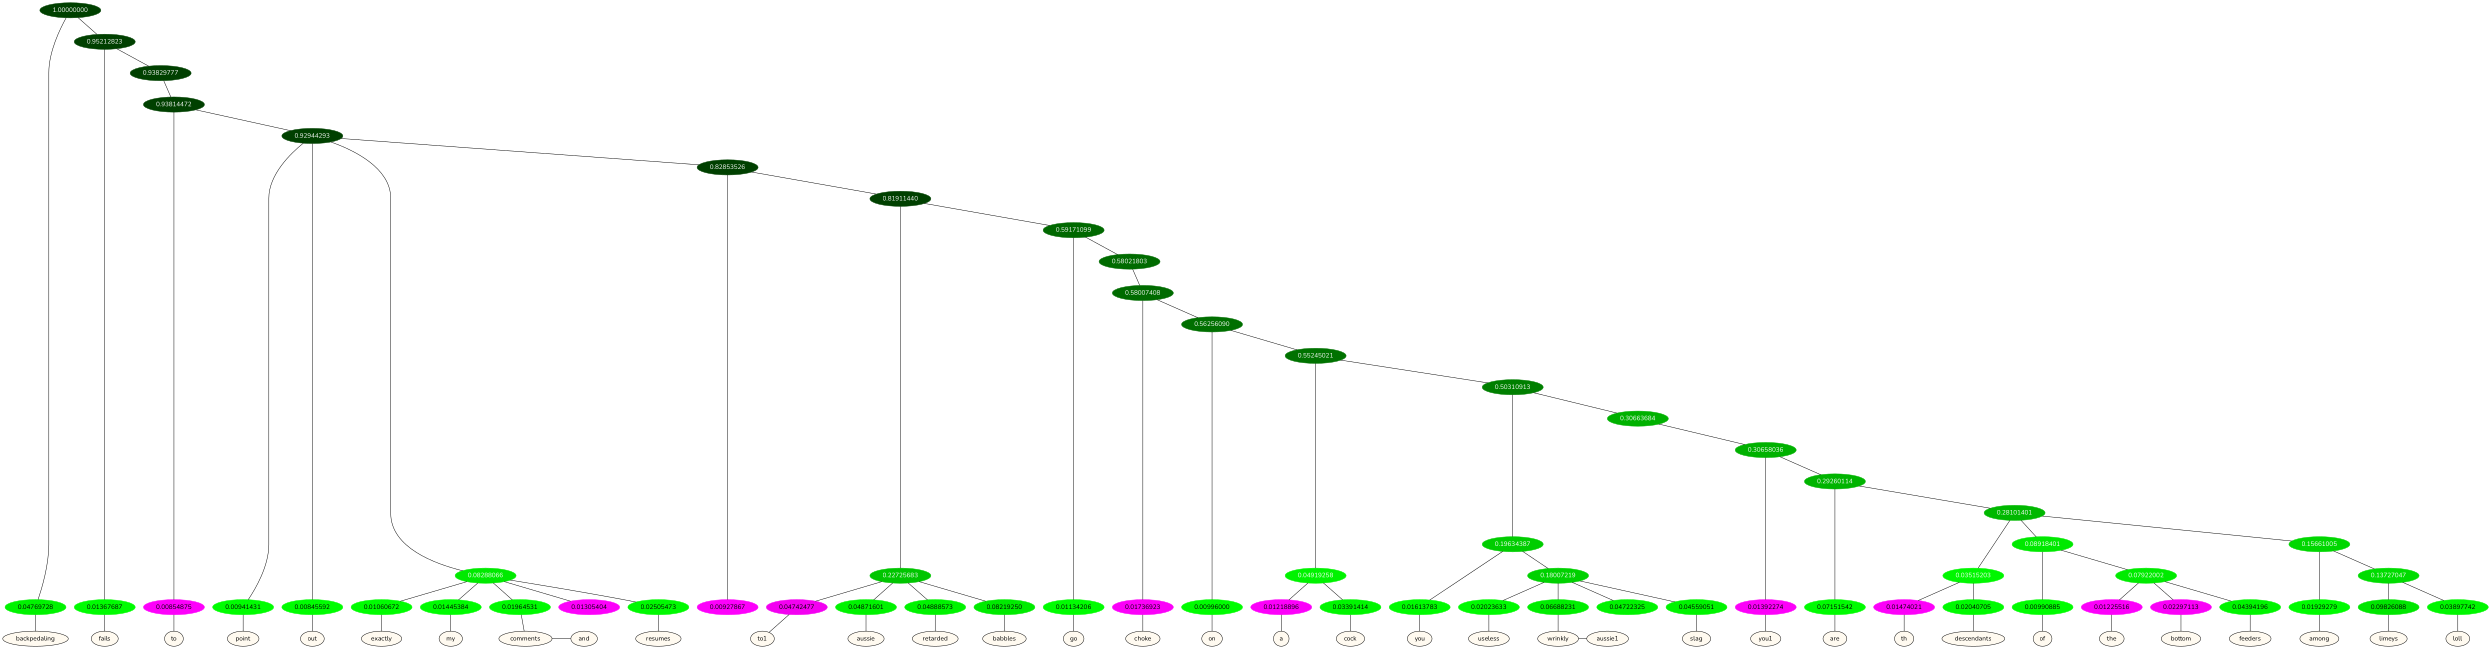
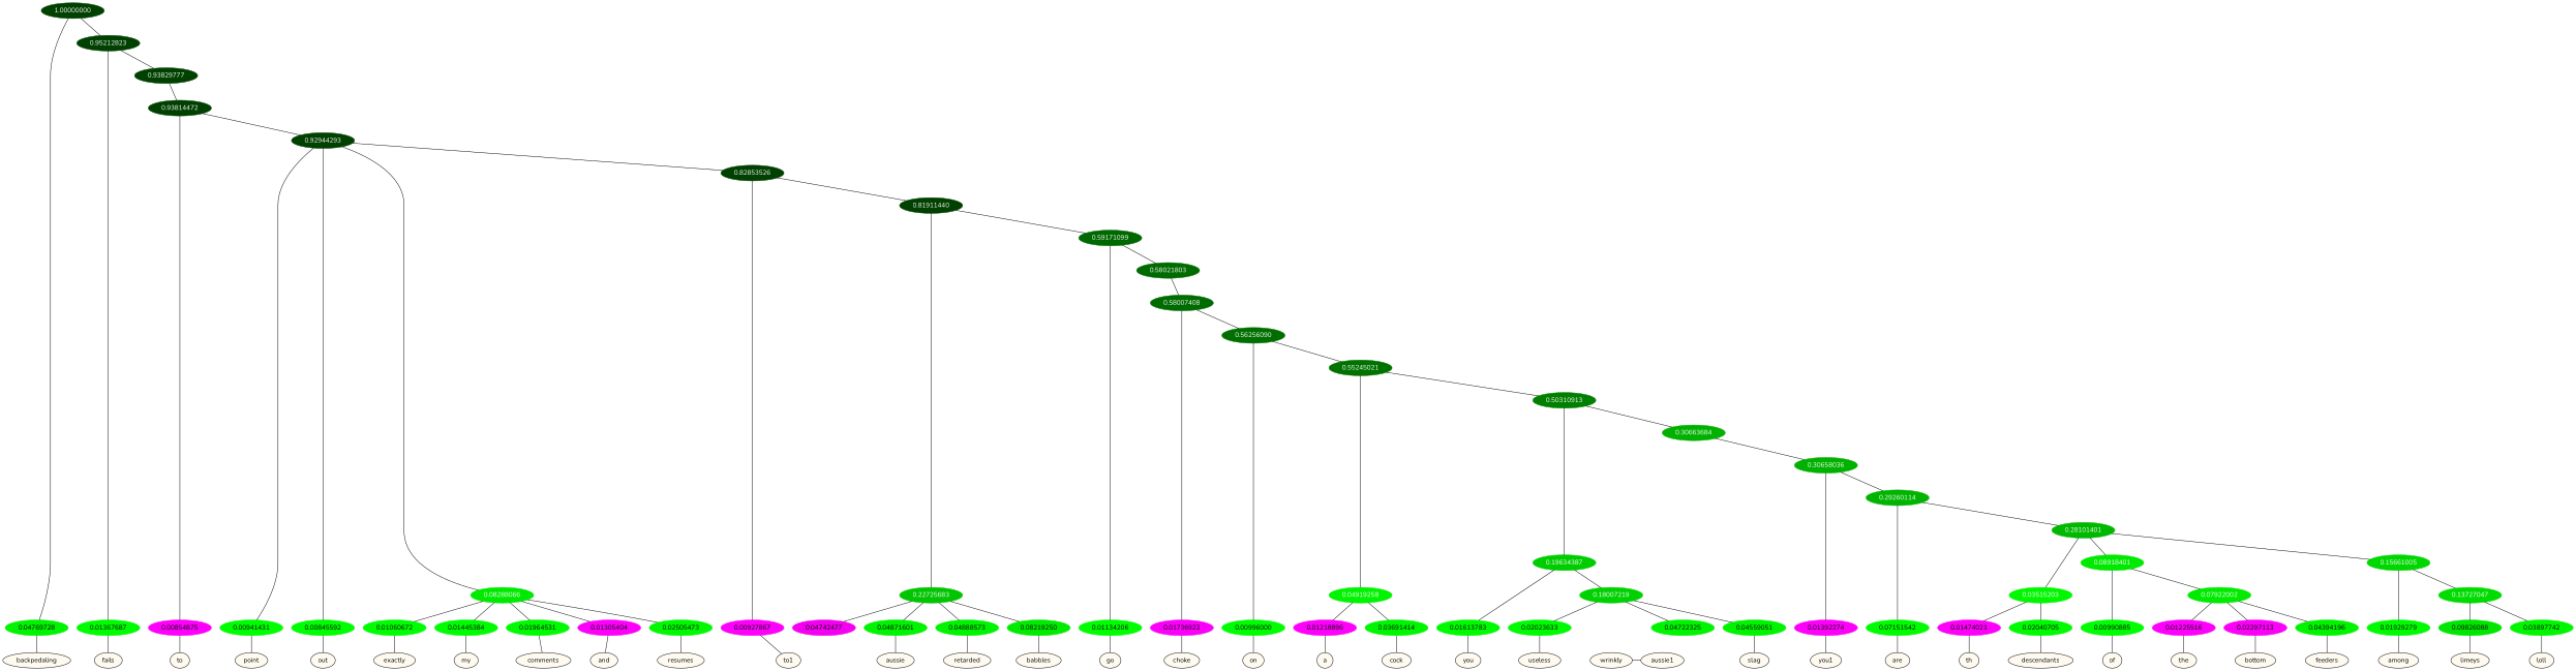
  graph {
    fontname=Nunito
    node [color=black fontname=Nunito format=png nodesep=0.001 ordering=out overlap_scaling=0.01 ranksep=0.001 style=filled fontcolor=black]
    edge [fontname=Nunito]
    n1 [fillcolor=floralwhite height=0.15 label=backpedaling style="filled,solid" width=0.15 fontcolor=""]
    n2 [fillcolor=floralwhite height=0.15 label=fails style="filled,solid" width=0.15 fontcolor=""]
    n3 [fillcolor=floralwhite height=0.15 label=to style="filled,solid" width=0.15 fontcolor=""]
    n4 [fillcolor=floralwhite height=0.15 label=point style="filled,solid" width=0.15 fontcolor=""]
    n5 [fillcolor=floralwhite height=0.15 label=out style="filled,solid" width=0.15 fontcolor=""]
    n6 [fillcolor=floralwhite height=0.15 label=exactly style="filled,solid" width=0.15 fontcolor=""]
    n7 [fillcolor=floralwhite height=0.15 label=my style="filled,solid" width=0.15 fontcolor=""]
    n8 [fillcolor=floralwhite height=0.15 label=comments style="filled,solid" width=0.15 fontcolor=""]
    n9 [fillcolor=floralwhite height=0.15 label=and style="filled,solid" width=0.15 fontcolor=""]
    n10 [fillcolor=floralwhite height=0.15 label=resumes style="filled,solid" width=0.15 fontcolor=""]
    n11 [fillcolor=floralwhite height=0.15 label=to1 style="filled,solid" width=0.15 fontcolor=""]
    n12 [fillcolor=floralwhite height=0.15 label=aussie style="filled,solid" width=0.15 fontcolor=""]
    n13 [fillcolor=floralwhite height=0.15 label=retarded style="filled,solid" width=0.15 fontcolor=""]
    n14 [fillcolor=floralwhite height=0.15 label=babbles style="filled,solid" width=0.15 fontcolor=""]
    n15 [fillcolor=floralwhite height=0.15 label=go style="filled,solid" width=0.15 fontcolor=""]
    n16 [fillcolor=floralwhite height=0.15 label=choke style="filled,solid" width=0.15 fontcolor=""]
    n17 [fillcolor=floralwhite height=0.15 label=on style="filled,solid" width=0.15 fontcolor=""]
    n18 [fillcolor=floralwhite height=0.15 label=a style="filled,solid" width=0.15 fontcolor=""]
    n19 [fillcolor=floralwhite height=0.15 label=cock style="filled,solid" width=0.15 fontcolor=""]
    n20 [fillcolor=floralwhite height=0.15 label=you style="filled,solid" width=0.15 fontcolor=""]
    n21 [fillcolor=floralwhite height=0.15 label=useless style="filled,solid" width=0.15 fontcolor=""]
    n22 [fillcolor=floralwhite height=0.15 label=wrinkly style="filled,solid" width=0.15 fontcolor=""]
    n23 [fillcolor=floralwhite height=0.15 label=aussie1 style="filled,solid" width=0.15 fontcolor=""]
    n24 [fillcolor=floralwhite height=0.15 label=slag style="filled,solid" width=0.15 fontcolor=""]
    n25 [fillcolor=floralwhite height=0.15 label=you1 style="filled,solid" width=0.15 fontcolor=""]
    n26 [fillcolor=floralwhite height=0.15 label=are style="filled,solid" width=0.15 fontcolor=""]
    n27 [fillcolor=floralwhite height=0.15 label=th style="filled,solid" width=0.15 fontcolor=""]
    n28 [fillcolor=floralwhite height=0.15 label=descendants style="filled,solid" width=0.15 fontcolor=""]
    n29 [fillcolor=floralwhite height=0.15 label=of style="filled,solid" width=0.15 fontcolor=""]
    n30 [fillcolor=floralwhite height=0.15 label=the style="filled,solid" width=0.15 fontcolor=""]
    n31 [fillcolor=floralwhite height=0.15 label=bottom style="filled,solid" width=0.15 fontcolor=""]
    n32 [fillcolor=floralwhite height=0.15 label=feeders style="filled,solid" width=0.15 fontcolor=""]
    n33 [fillcolor=floralwhite height=0.15 label=among style="filled,solid" width=0.15 fontcolor=""]
    n34 [fillcolor=floralwhite height=0.15 label=limeys style="filled,solid" width=0.15 fontcolor=""]
    n35 [fillcolor=floralwhite height=0.15 label=loll style="filled,solid" width=0.15 fontcolor=""]
    n36 [color="0.334 1.000 0.952" height=0.15 label=0.04769728 width=0.15]
    n37 [color="0.334 1.000 0.986" height=0.15 label=0.01367687 width=0.15]
    n38 [color="0.835 1.000 0.991" height=0.15 label=0.00854875 width=0.15]
    n39 [color="0.334 1.000 0.991" height=0.15 label=0.00941431 width=0.15]
    n40 [color="0.334 1.000 0.992" height=0.15 label=0.00845592 width=0.15]
    n41 [color="0.334 1.000 0.989" height=0.15 label=0.01060672 width=0.15]
    n42 [color="0.334 1.000 0.986" height=0.15 label=0.01445384 width=0.15]
    n43 [color="0.334 1.000 0.980" height=0.15 label=0.01964531 width=0.15]
    n44 [color="0.835 1.000 0.987" height=0.15 label=0.01305404 width=0.15]
    n45 [color="0.334 1.000 0.975" height=0.15 label=0.02505473 width=0.15]
    n46 [color="0.835 1.000 0.991" height=0.15 label=0.00927867 width=0.15]
    n47 [color="0.835 1.000 0.953" height=0.15 label=0.04742477 width=0.15]
    n48 [color="0.334 1.000 0.951" height=0.15 label=0.04871601 width=0.15]
    n49 [color="0.334 1.000 0.951" height=0.15 label=0.04888573 width=0.15]
    n50 [color="0.334 1.000 0.918" height=0.15 label=0.08219250 width=0.15]
    n51 [color="0.334 1.000 0.989" height=0.15 label=0.01134206 width=0.15]
    n52 [color="0.835 1.000 0.983" height=0.15 label=0.01736923 width=0.15]
    n53 [color="0.334 1.000 0.990" height=0.15 label=0.00996000 width=0.15]
    n54 [color="0.835 1.000 0.988" height=0.15 label=0.01218896 width=0.15]
-   n55 [color="0.334 1.000 0.963" height=0.15 label=0.03391414 width=0.15]
+   n55 [color="0.334 1.000 0.963" height=0.15 label=0.03691414 width=0.15]
    n56 [color="0.334 1.000 0.984" height=0.15 label=0.01613783 width=0.15]
    n57 [color="0.334 1.000 0.980" height=0.15 label=0.02023633 width=0.15]
-   n58 [color="0.334 1.000 0.933" height=0.15 label=0.06688231 width=0.15]
    n59 [color="0.334 1.000 0.953" height=0.15 label=0.04722325 width=0.15]
    n60 [color="0.334 1.000 0.954" height=0.15 label=0.04559051 width=0.15]
    n61 [color="0.835 1.000 0.986" height=0.15 label=0.01392274 width=0.15]
    n62 [color="0.334 1.000 0.988" height=0.15 label=0.07151542 width=0.15]
    n63 [color="0.835 1.000 0.985" height=0.15 label=0.01474021 width=0.15]
    n64 [color="0.334 1.000 0.980" height=0.15 label=0.02040705 width=0.15]
    n65 [color="0.334 1.000 0.990" height=0.15 label=0.00990885 width=0.15]
    n66 [color="0.835 1.000 0.988" height=0.15 label=0.01225516 width=0.15]
    n67 [color="0.835 1.000 0.977" height=0.15 label=0.02297113 width=0.15]
    n68 [color="0.334 1.000 0.956" height=0.15 label=0.04394196 width=0.15]
    n69 [color="0.334 1.000 0.981" height=0.15 label=0.01929279 width=0.15]
    n70 [color="0.334 1.000 0.902" height=0.15 label=0.09826088 width=0.15]
    n71 [color="0.334 1.000 0.961" height=0.15 label=0.03897742 width=0.15]
    n72 [color="0.334 1.000 0.250" fontcolor=grey99 height=0.15 label=1.00000000 width=0.15]
    n73 [color="0.334 1.000 0.250" fontcolor=grey99 height=0.15 label=0.95212823 width=0.15]
    n74 [color="0.334 1.000 0.250" fontcolor=grey99 height=0.15 label=0.93829777 width=0.15]
    n75 [color="0.334 1.000 0.250" fontcolor=grey99 height=0.15 label=0.93814472 width=0.15]
    n76 [color="0.334 1.000 0.250" fontcolor=grey99 height=0.15 label=0.92944293 width=0.15]
    n77 [color="0.334 1.000 0.917" fontcolor=grey99 height=0.15 label=0.08288066 width=0.15]
    n78 [color="0.334 1.000 0.250" fontcolor=grey99 height=0.15 label=0.82853526 width=0.15]
    n79 [color="0.334 1.000 0.250" fontcolor=grey99 height=0.15 label=0.81911440 width=0.15]
    n80 [color="0.334 1.000 0.773" fontcolor=grey99 height=0.15 label=0.22725683 width=0.15]
    n81 [color="0.334 1.000 0.408" fontcolor=grey99 height=0.15 label=0.59171099 width=0.15]
    n82 [color="0.334 1.000 0.420" fontcolor=grey99 height=0.15 label=0.58021803 width=0.15]
    n83 [color="0.334 1.000 0.420" fontcolor=grey99 height=0.15 label=0.58007408 width=0.15]
    n84 [color="0.334 1.000 0.437" fontcolor=grey99 height=0.15 label=0.56256090 width=0.15]
    n85 [color="0.334 1.000 0.448" fontcolor=grey99 height=0.15 label=0.55245021 width=0.15]
    n86 [color="0.334 1.000 0.951" fontcolor=grey99 height=0.15 label=0.04919258 width=0.15]
    n87 [color="0.334 1.000 0.497" fontcolor=grey99 height=0.15 label=0.50310913 width=0.15]
    n88 [color="0.334 1.000 0.804" fontcolor=grey99 height=0.15 label=0.19634387 width=0.15]
    n89 [color="0.334 1.000 0.693" fontcolor=grey99 height=0.15 label=0.30663684 width=0.15]
    n90 [color="0.334 1.000 0.820" fontcolor=grey99 height=0.15 label=0.18007219 width=0.15]
    n91 [color="0.334 1.000 0.693" fontcolor=grey99 height=0.15 label=0.30658036 width=0.15]
    n92 [color="0.334 1.000 0.707" fontcolor=grey99 height=0.15 label=0.29260114 width=0.15]
    n93 [color="0.334 1.000 0.719" fontcolor=grey99 height=0.15 label=0.28101401 width=0.15]
    n94 [color="0.334 1.000 0.965" fontcolor=grey99 height=0.15 label=0.03515203 width=0.15]
    n95 [color="0.334 1.000 0.911" fontcolor=grey99 height=0.15 label=0.08918401 width=0.15]
    n96 [color="0.334 1.000 0.843" fontcolor=grey99 height=0.15 label=0.15661005 width=0.15]
    n97 [color="0.334 1.000 0.921" fontcolor=grey99 height=0.15 label=0.07922002 width=0.15]
    n98 [color="0.334 1.000 0.863" fontcolor=grey99 height=0.15 label=0.13727047 width=0.15]
    subgraph sub_1 {
      rank=same
      n1
      n2
      n3
      n4
      n5
      n6
      n7
      n8
      n9
      n10
      n11
      n12
      n13
      n14
      n15
      n16
      n17
      n18
      n19
      n20
      n21
      n22
      n23
      n24
      n25
      n26
      n27
      n28
      n29
      n30
      n31
      n32
      n33
      n34
      n35
    }
    subgraph sub_2 {
      rank=same
      n36
      n37
      n38
      n39
      n40
      n41
      n42
      n43
      n44
      n45
      n46
      n47
      n48
      n49
      n50
      n51
      n52
      n53
      n54
      n55
      n56
      n57
-     n58
      n59
      n60
      n61
      n62
      n63
      n64
      n65
      n66
      n67
      n68
      n69
      n70
      n71
    }
    n22 -- n23
    n36 -- n1
    n37 -- n2
    n38 -- n3
    n39 -- n4
    n40 -- n5
    n41 -- n6
    n42 -- n7
    n43 -- n8
-   n8 -- n9
+   n44 -- n9
    n45 -- n10
-   n47 -- n11
+   n46 -- n11
    n48 -- n12
    n49 -- n13
    n50 -- n14
    n51 -- n15
    n52 -- n16
    n53 -- n17
    n54 -- n18
    n55 -- n19
    n56 -- n20
    n57 -- n21
-   n58 -- n22
    n60 -- n24
    n61 -- n25
    n62 -- n26
    n63 -- n27
    n64 -- n28
    n65 -- n29
    n66 -- n30
    n67 -- n31
    n68 -- n32
    n69 -- n33
    n70 -- n34
    n71 -- n35
    n72 -- n36
    n72 -- n73
    n73 -- n37
    n73 -- n74
    n74 -- n75
    n75 -- n38
    n75 -- n76
    n76 -- n39
    n76 -- n40
    n76 -- n77
    n76 -- n78
    n77 -- n41
    n77 -- n42
    n77 -- n43
    n77 -- n44
    n77 -- n45
    n78 -- n46
    n78 -- n79
    n79 -- n80
    n79 -- n81
    n80 -- n47
    n80 -- n48
    n80 -- n49
    n80 -- n50
    n81 -- n51
    n81 -- n82
    n82 -- n83
    n83 -- n52
    n83 -- n84
    n84 -- n53
    n84 -- n85
    n85 -- n86
    n85 -- n87
    n86 -- n54
    n86 -- n55
    n87 -- n88
    n87 -- n89
    n88 -- n56
    n88 -- n90
    n89 -- n91
    n90 -- n57
-   n90 -- n58
    n90 -- n59
    n90 -- n60
    n91 -- n61
    n91 -- n92
    n92 -- n62
    n92 -- n93
    n93 -- n94
    n93 -- n95
    n93 -- n96
    n94 -- n63
    n94 -- n64
    n95 -- n65
    n95 -- n97
    n96 -- n69
    n96 -- n98
    n97 -- n66
    n97 -- n67
    n97 -- n68
    n98 -- n70
    n98 -- n71
  }
